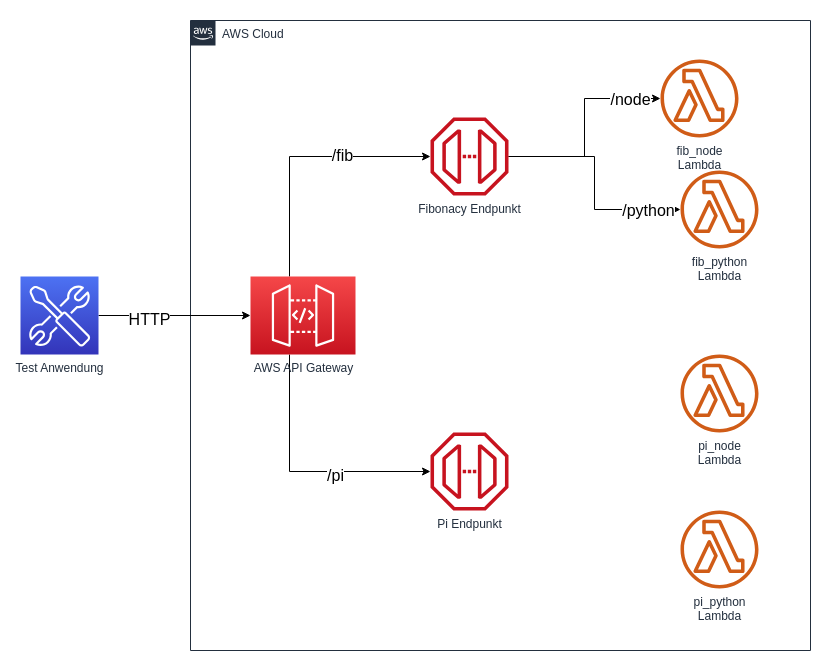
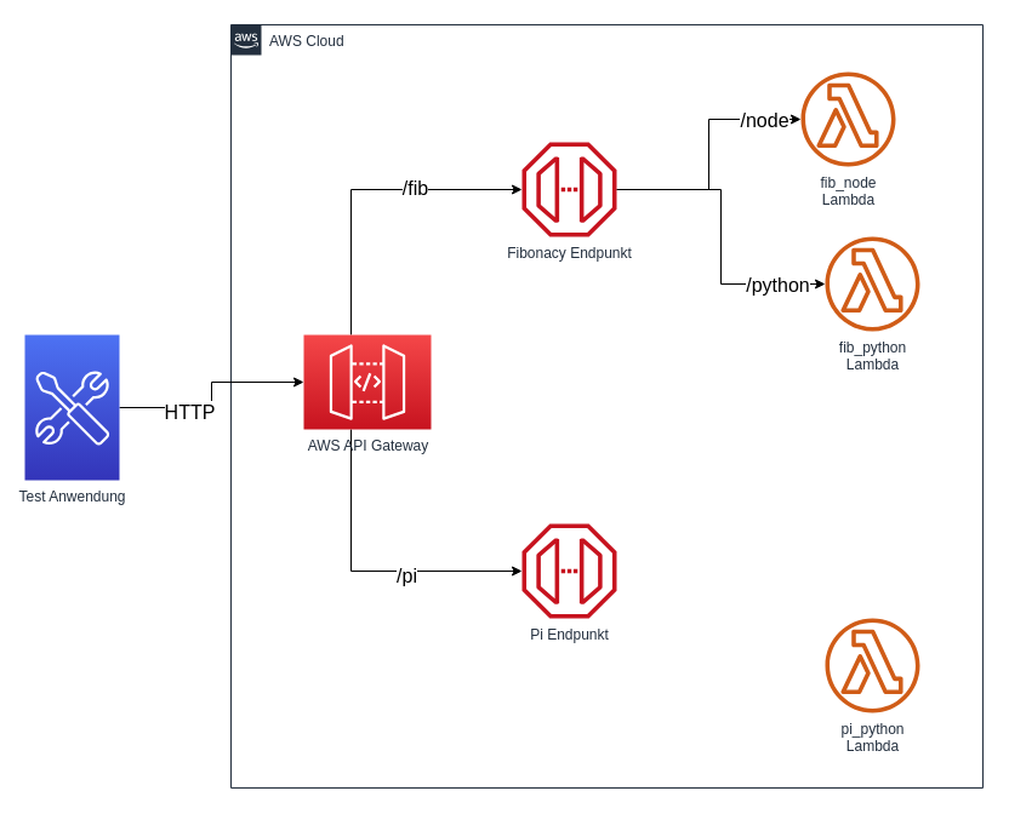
  <mxCell id="0" />
  <mxCell id="1" parent="0" />
  <mxCell id="2" style="edgeStyle=orthogonalEdgeStyle;rounded=0;orthogonalLoop=1;jettySize=auto;html=1;" edge="1" parent="1" source="6" target="11"><mxGeometry relative="1" as="geometry"><Array as="points"><mxPoint x="289" y="156" /></Array></mxGeometry></mxCell>
  <mxCell id="3" value="/fib" style="edgeLabel;html=1;align=center;verticalAlign=middle;resizable=0;points=[];fontSize=16;" vertex="1" connectable="0" parent="2"><mxGeometry x="0.318" y="2" relative="1" as="geometry"><mxPoint as="offset" /></mxGeometry></mxCell>
  <mxCell id="4" style="edgeStyle=orthogonalEdgeStyle;rounded=0;orthogonalLoop=1;jettySize=auto;html=1;" edge="1" parent="1" source="6" target="12"><mxGeometry relative="1" as="geometry"><Array as="points"><mxPoint x="289" y="471" /></Array></mxGeometry></mxCell>
  <mxCell id="5" value="/pi" style="edgeLabel;html=1;align=center;verticalAlign=middle;resizable=0;points=[];fontSize=16;" vertex="1" connectable="0" parent="4"><mxGeometry x="0.256" y="-3" relative="1" as="geometry"><mxPoint as="offset" /></mxGeometry></mxCell>
  <mxCell id="6" value="AWS API Gateway" style="outlineConnect=0;fontColor=#232F3E;gradientColor=#F54749;gradientDirection=north;fillColor=#C7131F;strokeColor=#ffffff;dashed=0;verticalLabelPosition=bottom;verticalAlign=top;align=center;html=1;fontSize=12;fontStyle=0;aspect=fixed;shape=mxgraph.aws4.resourceIcon;resIcon=mxgraph.aws4.api_gateway;" vertex="1" parent="1"><mxGeometry x="250" y="276" width="105" height="78" as="geometry" /></mxCell>
  <mxCell id="7" style="edgeStyle=orthogonalEdgeStyle;rounded=0;orthogonalLoop=1;jettySize=auto;html=1;" edge="1" parent="1" source="11" target="13"><mxGeometry relative="1" as="geometry" /></mxCell>
  <mxCell id="8" value="/node" style="edgeLabel;html=1;align=center;verticalAlign=middle;resizable=0;points=[];fontSize=16;" vertex="1" connectable="0" parent="7"><mxGeometry x="0.568" y="-5" relative="1" as="geometry"><mxPoint x="14" y="-5" as="offset" /></mxGeometry></mxCell>
  <mxCell id="9" style="edgeStyle=orthogonalEdgeStyle;rounded=0;orthogonalLoop=1;jettySize=auto;html=1;" edge="1" parent="1" source="11" target="14"><mxGeometry relative="1" as="geometry" /></mxCell>
  <mxCell id="10" value="/python" style="edgeLabel;html=1;align=center;verticalAlign=middle;resizable=0;points=[];fontSize=16;" vertex="1" connectable="0" parent="9"><mxGeometry x="0.472" y="-2" relative="1" as="geometry"><mxPoint x="26" y="-2" as="offset" /></mxGeometry></mxCell>
  <mxCell id="11" value="Fibonacy Endpunkt" style="outlineConnect=0;fontColor=#232F3E;gradientColor=none;fillColor=#C7131F;strokeColor=none;dashed=0;verticalLabelPosition=bottom;verticalAlign=top;align=center;html=1;fontSize=12;fontStyle=0;aspect=fixed;shape=mxgraph.aws4.endpoint;" vertex="1" parent="1"><mxGeometry x="430" y="117" width="78" height="78" as="geometry" /></mxCell>
  <mxCell id="12" value="Pi Endpunkt" style="outlineConnect=0;fontColor=#232F3E;gradientColor=none;fillColor=#C7131F;strokeColor=none;dashed=0;verticalLabelPosition=bottom;verticalAlign=top;align=center;html=1;fontSize=12;fontStyle=0;aspect=fixed;shape=mxgraph.aws4.endpoint;" vertex="1" parent="1"><mxGeometry x="430" y="432" width="78" height="78" as="geometry" /></mxCell>
  <mxCell id="13" value="fib_node&lt;br&gt;Lambda" style="outlineConnect=0;fontColor=#232F3E;gradientColor=none;fillColor=#D05C17;strokeColor=none;dashed=0;verticalLabelPosition=bottom;verticalAlign=top;align=center;html=1;fontSize=12;fontStyle=0;aspect=fixed;pointerEvents=1;shape=mxgraph.aws4.lambda_function;" vertex="1" parent="1"><mxGeometry x="660" y="59" width="78" height="78" as="geometry" /></mxCell>
- <mxCell id="14" value="fib_python&lt;br&gt;Lambda" style="outlineConnect=0;fontColor=#232F3E;gradientColor=none;fillColor=#D05C17;strokeColor=none;dashed=0;verticalLabelPosition=bottom;verticalAlign=top;align=center;html=1;fontSize=12;fontStyle=0;aspect=fixed;pointerEvents=1;shape=mxgraph.aws4.lambda_function;" vertex="1" parent="1"><mxGeometry x="680" y="170" width="78" height="78" as="geometry" /></mxCell>
- <mxCell id="15" value="pi_node&lt;br&gt;Lambda" style="outlineConnect=0;fontColor=#232F3E;gradientColor=none;fillColor=#D05C17;strokeColor=none;dashed=0;verticalLabelPosition=bottom;verticalAlign=top;align=center;html=1;fontSize=12;fontStyle=0;aspect=fixed;pointerEvents=1;shape=mxgraph.aws4.lambda_function;" vertex="1" parent="1"><mxGeometry x="680" y="354" width="78" height="78" as="geometry" /></mxCell>
+ <mxCell id="14" value="fib_python&lt;br&gt;Lambda" style="outlineConnect=0;fontColor=#232F3E;gradientColor=none;fillColor=#D05C17;strokeColor=none;dashed=0;verticalLabelPosition=bottom;verticalAlign=top;align=center;html=1;fontSize=12;fontStyle=0;aspect=fixed;pointerEvents=1;shape=mxgraph.aws4.lambda_function;" vertex="1" parent="1"><mxGeometry x="680" y="195" width="78" height="78" as="geometry" /></mxCell>
  <mxCell id="16" value="pi_python&lt;br&gt;Lambda" style="outlineConnect=0;fontColor=#232F3E;gradientColor=none;fillColor=#D05C17;strokeColor=none;dashed=0;verticalLabelPosition=bottom;verticalAlign=top;align=center;html=1;fontSize=12;fontStyle=0;aspect=fixed;pointerEvents=1;shape=mxgraph.aws4.lambda_function;" vertex="1" parent="1"><mxGeometry x="680" y="510" width="78" height="78" as="geometry" /></mxCell>
  <mxCell id="17" value="AWS Cloud" style="points=[[0,0],[0.25,0],[0.5,0],[0.75,0],[1,0],[1,0.25],[1,0.5],[1,0.75],[1,1],[0.75,1],[0.5,1],[0.25,1],[0,1],[0,0.75],[0,0.5],[0,0.25]];outlineConnect=0;gradientColor=none;html=1;whiteSpace=wrap;fontSize=12;fontStyle=0;shape=mxgraph.aws4.group;grIcon=mxgraph.aws4.group_aws_cloud_alt;strokeColor=#232F3E;fillColor=none;verticalAlign=top;align=left;spacingLeft=30;fontColor=#232F3E;dashed=0;" vertex="1" parent="1"><mxGeometry x="190" y="20" width="620" height="630" as="geometry" /></mxCell>
  <mxCell id="18" style="edgeStyle=orthogonalEdgeStyle;rounded=0;orthogonalLoop=1;jettySize=auto;html=1;fontSize=16;" edge="1" parent="1" source="20" target="6"><mxGeometry relative="1" as="geometry" /></mxCell>
  <mxCell id="19" value="HTTP" style="edgeLabel;html=1;align=center;verticalAlign=middle;resizable=0;points=[];fontSize=16;" vertex="1" connectable="0" parent="18"><mxGeometry x="-0.342" y="-3" relative="1" as="geometry"><mxPoint as="offset" /></mxGeometry></mxCell>
- <mxCell id="20" value="Test Anwendung" style="outlineConnect=0;fontColor=#232F3E;gradientColor=#4D72F3;gradientDirection=north;fillColor=#3334B9;strokeColor=#ffffff;dashed=0;verticalLabelPosition=bottom;verticalAlign=top;align=center;html=1;fontSize=12;fontStyle=0;aspect=fixed;shape=mxgraph.aws4.resourceIcon;resIcon=mxgraph.aws4.developer_tools;" vertex="1" parent="1"><mxGeometry x="20" y="276" width="78" height="78" as="geometry" /></mxCell>
+ <mxCell id="20" value="Test Anwendung" style="outlineConnect=0;fontColor=#232F3E;gradientColor=#4D72F3;gradientDirection=north;fillColor=#3334B9;strokeColor=#ffffff;dashed=0;verticalLabelPosition=bottom;verticalAlign=top;align=center;html=1;fontSize=12;fontStyle=0;aspect=fixed;shape=mxgraph.aws4.resourceIcon;resIcon=mxgraph.aws4.developer_tools;" vertex="1" parent="1"><mxGeometry x="20" y="276" width="78" height="120" as="geometry" /></mxCell>
